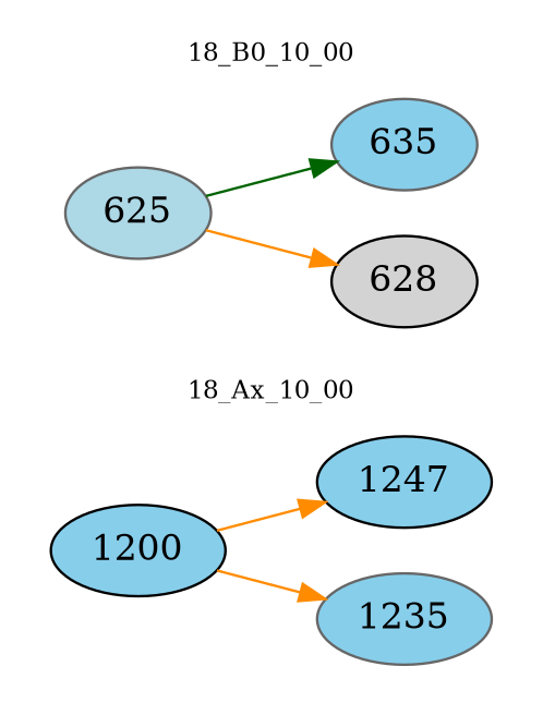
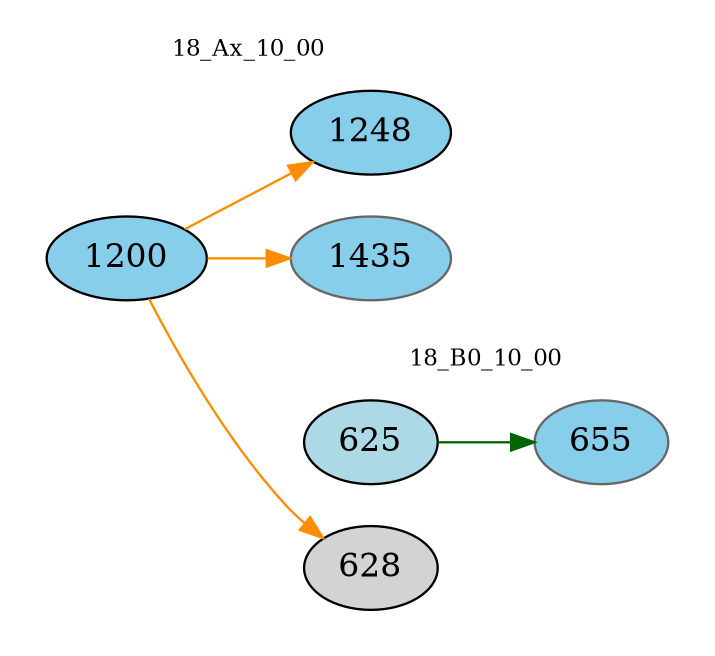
  digraph {
    rankdir=LR
    node [color=black fillcolor=skyblue style=filled]
    edge [color=darkorange]
    n1 [label=1200]
-   n2 [color=gray40 label=1235]
-   n3 [label=1247]
-   n4 [color=gray40 fillcolor=lightblue label=625]
+   n2 [color=gray40 label=1435]
+   n3 [label=1248]
+   n4 [fillcolor=lightblue label=625]
    n5 [fillcolor=lightgrey label=628]
-   n6 [color=gray40 label=635]
+   n6 [color=gray40 label=655]
    subgraph cluster_1 {
      color=white
      fontsize=10
      label="18_Ax_10_00"
      n1
      n2
      n3
    }
    subgraph cluster_2 {
      color=white
      fontsize=10
      label="18_B0_10_00"
      n4
      n5
      n6
    }
    n1 -> n2
    n1 -> n3
-   n4 -> n5
+   n1 -> n5
    n4 -> n6 [color=darkgreen]
  }
